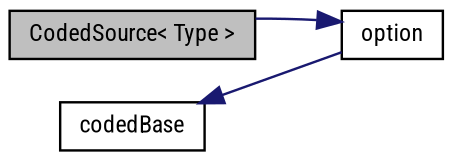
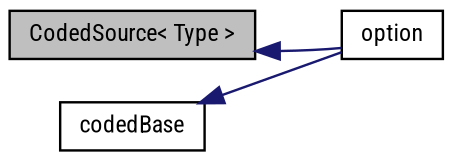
  digraph {
    fontname="Roboto Condensed"
    rankdir=LR
    node [color=black fontname="Roboto Condensed" fontsize=10 shape=record]
    edge [color=midnightblue dir=back fontname="Roboto Condensed" fontsize=10 labelfontname=FreeSans labelfontsize=10 style=solid]
    n1 [fillcolor=grey75 fontcolor=black height=0.2 label="CodedSource\< Type \>" style=filled width=0.4]
    n2 [height=0.2 label=option width=0.4]
    n3 [height=0.2 label=codedBase width=0.4]
-   n2 -> n1
+   n1 -> n2
    n3 -> n2
  }
